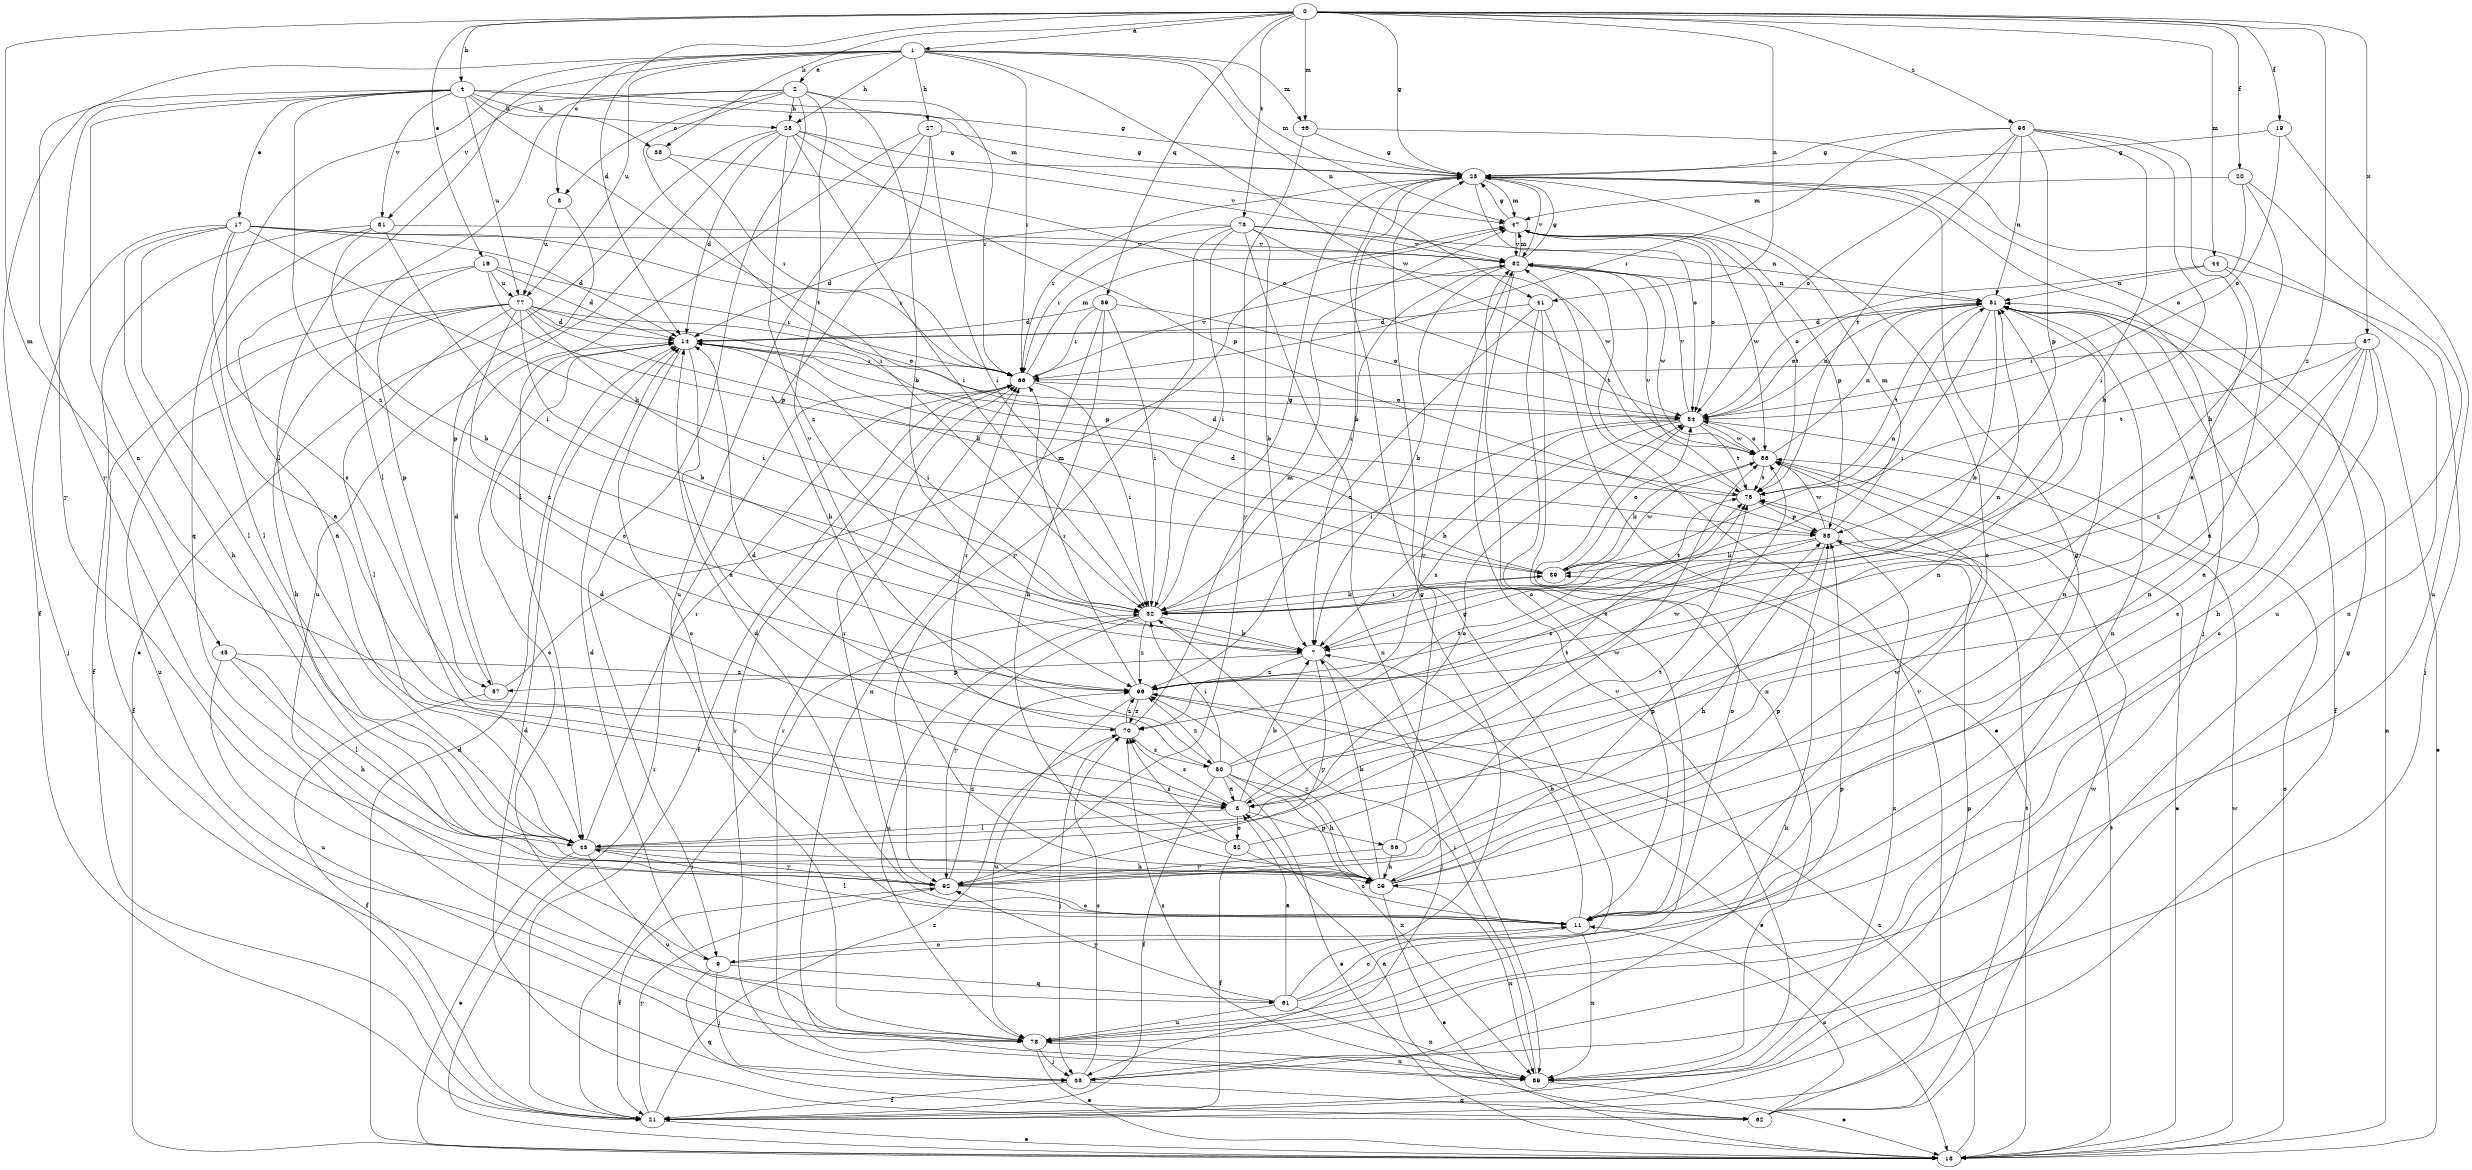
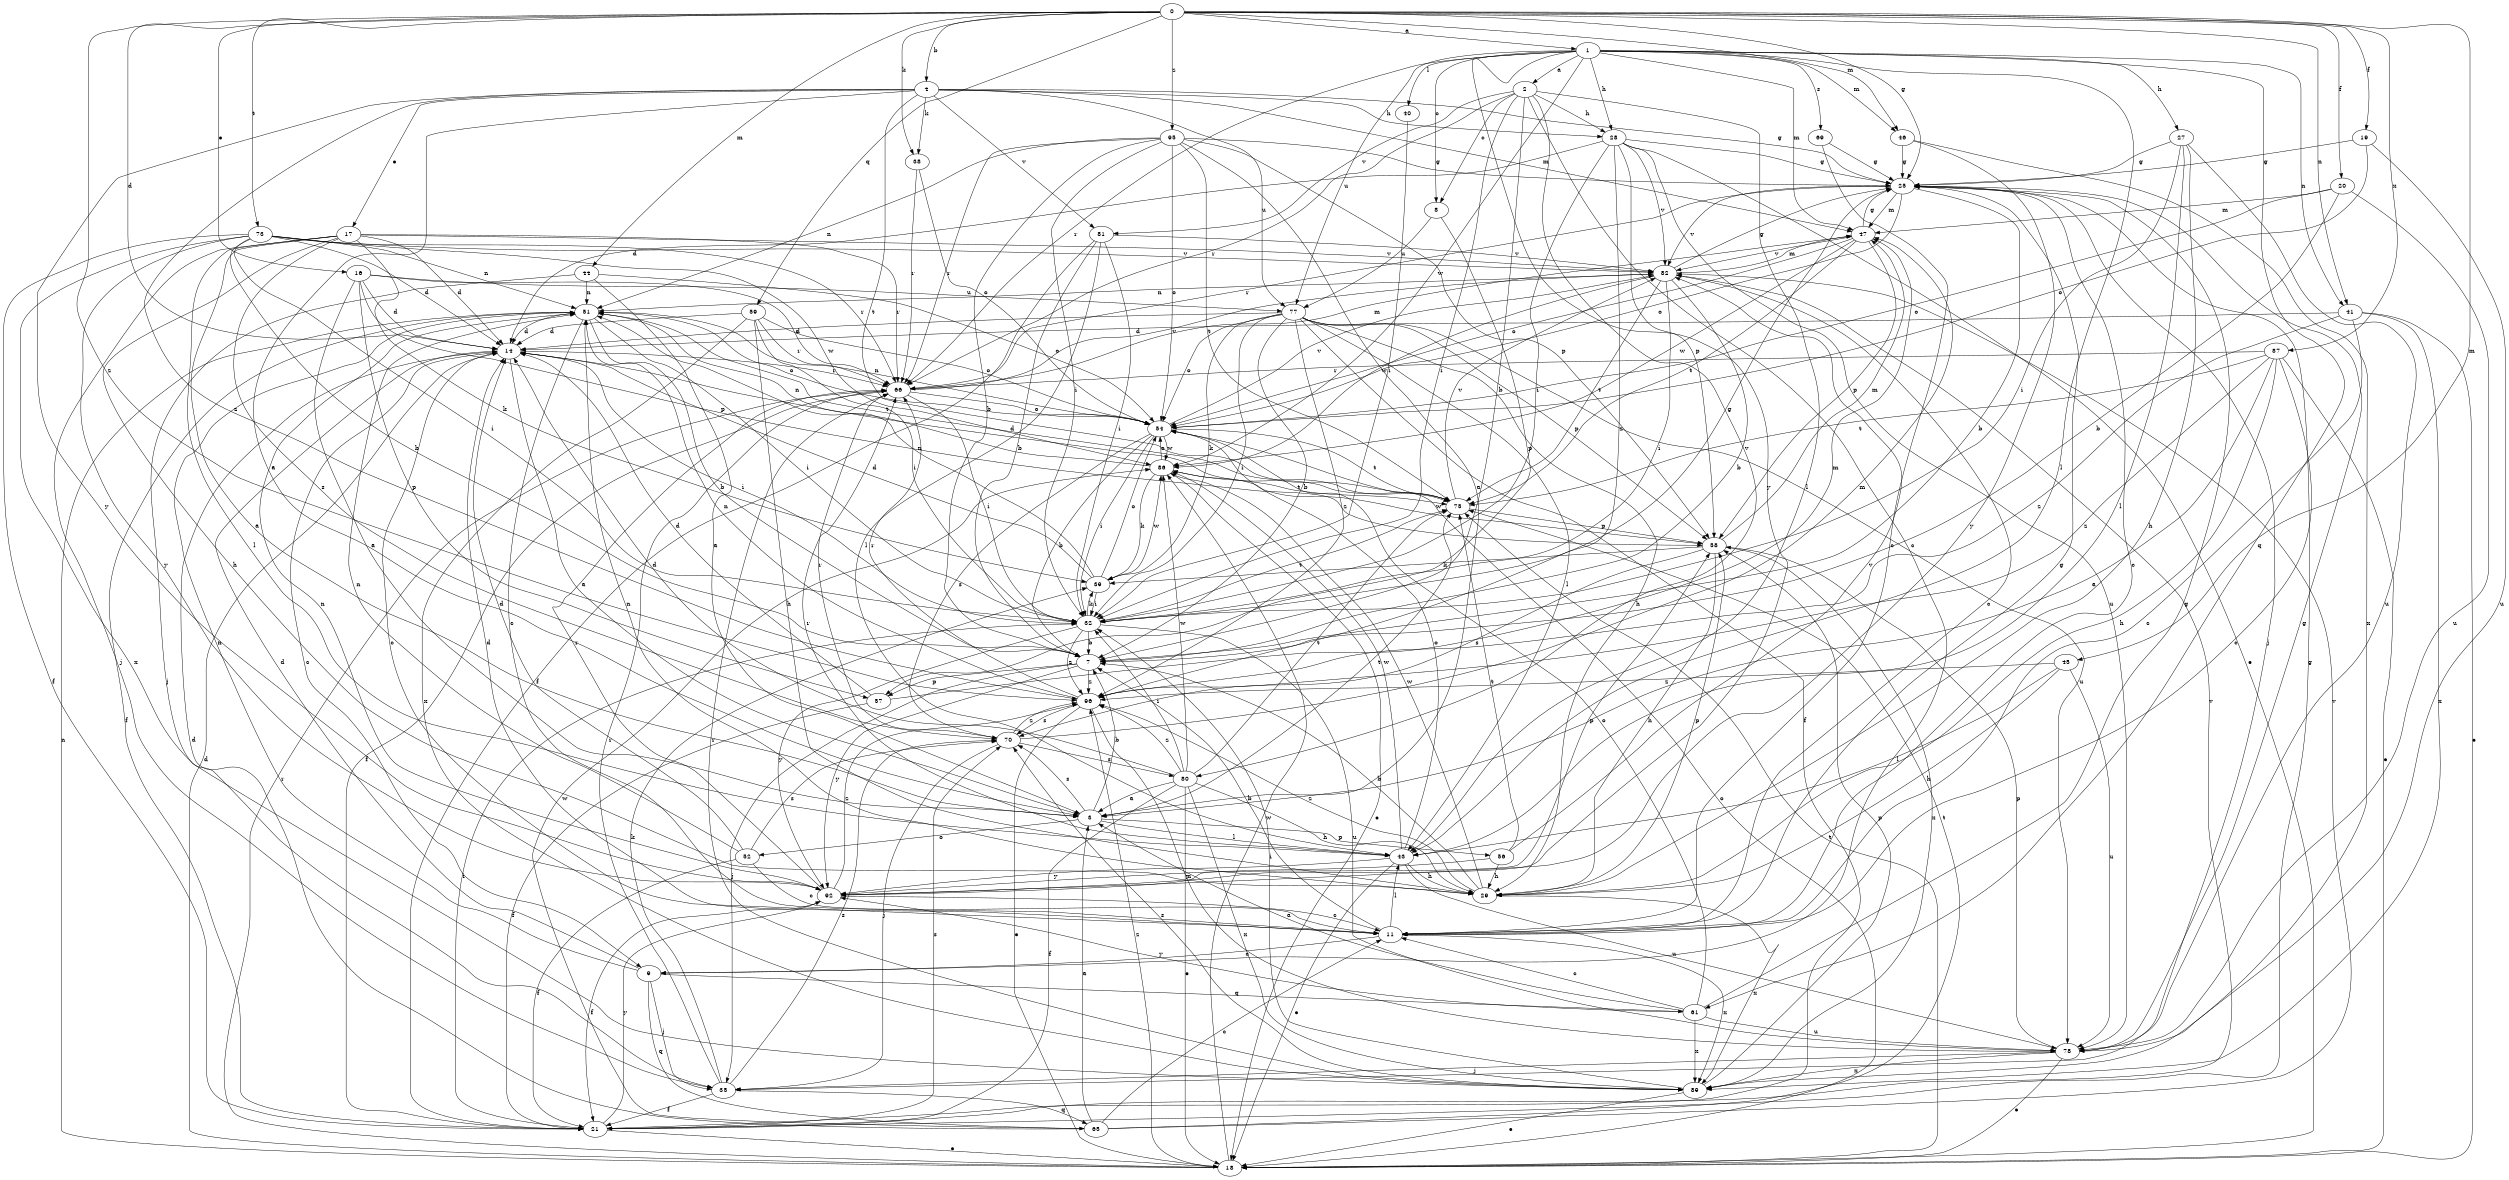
  strict digraph {
    0
    1
    4
    14
    16
    19
    20
    25
    38
    44
    45
    46
    n13 [label=41]
    59
    73
    87
    95
    96
    2
    8
    27
    28
+   40
    43
    47
    61
    66
+   69
    77
    86
    92
    81
    3
    75
    17
    21
    9
    32
    11
    57
    58
    54
    78
    7
    35
    82
    51
    29
    89
    18
    70
    80
    39
-   62
+   62 [label=65]
    52
    56
    0 -> 1 [label=a]
    0 -> 4 [label=b]
    0 -> 14 [label=d]
    0 -> 16 [label=e]
    0 -> 19 [label=f]
    0 -> 20 [label=f]
    0 -> 25 [label=g]
    0 -> 38 [label=k]
    0 -> 44 [label=m]
    0 -> 45 [label=m]
    0 -> 46 [label=m]
    0 -> n13 [label=n]
    0 -> 59 [label=q]
    0 -> 73 [label=t]
    0 -> 87 [label=x]
    0 -> 95 [label=z]
    0 -> 96 [label=z]
    1 -> 46 [label=m]
    1 -> n13 [label=n]
    1 -> 2 [label=a]
    1 -> 8 [label=c]
    1 -> 27 [label=h]
    1 -> 28 [label=h]
+   1 -> 40 [label=l]
    1 -> 43 [label=l]
    1 -> 47 [label=m]
    1 -> 61 [label=q]
    1 -> 66 [label=r]
+   1 -> 69 [label=s]
    1 -> 77 [label=u]
    1 -> 86 [label=w]
    1 -> 92 [label=y]
    4 -> 25 [label=g]
    4 -> 38 [label=k]
    4 -> 96 [label=z]
    4 -> 28 [label=h]
    4 -> 47 [label=m]
    4 -> 77 [label=u]
    4 -> 92 [label=y]
    4 -> 81 [label=v]
    4 -> 3 [label=a]
    4 -> 75 [label=t]
    4 -> 17 [label=e]
-   4 -> 21 [label=f]
+   73 -> 21 [label=f]
    14 -> 66 [label=r]
    14 -> 3 [label=a]
    14 -> 9 [label=c]
    14 -> 32 [label=i]
    14 -> 11 [label=c]
    16 -> 14 [label=d]
    16 -> 66 [label=r]
    16 -> 77 [label=u]
    16 -> 3 [label=a]
    16 -> 57 [label=p]
    16 -> 58 [label=p]
    19 -> 25 [label=g]
    19 -> 54 [label=o]
    19 -> 78 [label=u]
    20 -> 47 [label=m]
    20 -> 54 [label=o]
    20 -> 78 [label=u]
    20 -> 7 [label=b]
    25 -> 47 [label=m]
    25 -> 66 [label=r]
    25 -> 11 [label=c]
    25 -> 54 [label=o]
    25 -> 7 [label=b]
    25 -> 35 [label=j]
    25 -> 82 [label=v]
    38 -> 66 [label=r]
    38 -> 54 [label=o]
    44 -> 3 [label=a]
    44 -> 54 [label=o]
    44 -> 35 [label=j]
    44 -> 51 [label=n]
    45 -> 96 [label=z]
    45 -> 43 [label=l]
    45 -> 78 [label=u]
    45 -> 29 [label=h]
    46 -> 25 [label=g]
    46 -> 92 [label=y]
    46 -> 89 [label=x]
    n13 -> 14 [label=d]
    n13 -> 96 [label=z]
    n13 -> 11 [label=c]
    n13 -> 89 [label=x]
    n13 -> 18 [label=e]
    59 -> 14 [label=d]
    59 -> 66 [label=r]
    59 -> 32 [label=i]
    59 -> 54 [label=o]
    59 -> 29 [label=h]
    59 -> 89 [label=x]
    73 -> 14 [label=d]
    73 -> 66 [label=r]
    73 -> 86 [label=w]
    73 -> 92 [label=y]
    73 -> 32 [label=i]
    73 -> 7 [label=b]
    73 -> 82 [label=v]
    73 -> 51 [label=n]
    73 -> 89 [label=x]
    87 -> 96 [label=z]
    87 -> 66 [label=r]
    87 -> 3 [label=a]
    87 -> 75 [label=t]
    87 -> 11 [label=c]
    87 -> 29 [label=h]
    87 -> 18 [label=e]
    95 -> 25 [label=g]
    95 -> 66 [label=r]
    95 -> 3 [label=a]
    95 -> 75 [label=t]
    95 -> 32 [label=i]
    95 -> 58 [label=p]
    95 -> 54 [label=o]
    95 -> 7 [label=b]
    95 -> 51 [label=n]
    96 -> 66 [label=r]
    96 -> 78 [label=u]
    96 -> 51 [label=n]
    96 -> 18 [label=e]
    96 -> 70 [label=s]
    2 -> 8 [label=c]
    2 -> 28 [label=h]
    2 -> 43 [label=l]
    2 -> 66 [label=r]
    2 -> 81 [label=v]
    2 -> 9 [label=c]
    2 -> 32 [label=i]
    2 -> 7 [label=b]
    2 -> 80 [label=v]
    8 -> 77 [label=u]
    8 -> 57 [label=p]
    27 -> 25 [label=g]
    27 -> 43 [label=l]
    27 -> 32 [label=i]
    27 -> 78 [label=u]
    27 -> 29 [label=h]
    28 -> 14 [label=d]
    28 -> 25 [label=g]
    28 -> 96 [label=z]
    28 -> 32 [label=i]
    28 -> 58 [label=p]
    28 -> 78 [label=u]
    28 -> 82 [label=v]
    28 -> 18 [label=e]
+   40 -> 32 [label=i]
    43 -> 66 [label=r]
    43 -> 86 [label=w]
    43 -> 92 [label=y]
    43 -> 54 [label=o]
    43 -> 78 [label=u]
    43 -> 29 [label=h]
    43 -> 18 [label=e]
    47 -> 25 [label=g]
    47 -> 86 [label=w]
    47 -> 75 [label=t]
    47 -> 58 [label=p]
    47 -> 54 [label=o]
    47 -> 82 [label=v]
    61 -> 25 [label=g]
    61 -> 92 [label=y]
    61 -> 3 [label=a]
    61 -> 11 [label=c]
    61 -> 54 [label=o]
    61 -> 78 [label=u]
    61 -> 89 [label=x]
    66 -> 47 [label=m]
    66 -> 21 [label=f]
    66 -> 32 [label=i]
    66 -> 54 [label=o]
    66 -> 82 [label=v]
+   69 -> 25 [label=g]
+   69 -> 11 [label=c]
    77 -> 14 [label=d]
    77 -> 96 [label=z]
    77 -> 43 [label=l]
    77 -> 21 [label=f]
    77 -> 32 [label=i]
    77 -> 58 [label=p]
    77 -> 54 [label=o]
    77 -> 78 [label=u]
    77 -> 7 [label=b]
    77 -> 29 [label=h]
    77 -> 39 [label=k]
    86 -> 75 [label=t]
    86 -> 54 [label=o]
    86 -> 51 [label=n]
    86 -> 18 [label=e]
    86 -> 39 [label=k]
    92 -> 96 [label=z]
    92 -> 66 [label=r]
    92 -> 21 [label=f]
    92 -> 11 [label=c]
    92 -> 58 [label=p]
    92 -> 51 [label=n]
    81 -> 43 [label=l]
    81 -> 21 [label=f]
    81 -> 32 [label=i]
    81 -> 7 [label=b]
    81 -> 82 [label=v]
    3 -> 43 [label=l]
    3 -> 75 [label=t]
    3 -> 7 [label=b]
    3 -> 70 [label=s]
    3 -> 52 [label=o]
    3 -> 56 [label=p]
    75 -> 14 [label=d]
    75 -> 58 [label=p]
    75 -> 82 [label=v]
    17 -> 14 [label=d]
    17 -> 43 [label=l]
    17 -> 66 [label=r]
    17 -> 3 [label=a]
    17 -> 35 [label=j]
    17 -> 82 [label=v]
    17 -> 29 [label=h]
    17 -> 70 [label=s]
    17 -> 39 [label=k]
    21 -> 25 [label=g]
    21 -> 92 [label=y]
    21 -> 32 [label=i]
    21 -> 82 [label=v]
    21 -> 18 [label=e]
    21 -> 70 [label=s]
    9 -> 14 [label=d]
    9 -> 61 [label=q]
    9 -> 35 [label=j]
    9 -> 51 [label=n]
    9 -> 62 [label=q]
    32 -> 25 [label=g]
    32 -> 96 [label=z]
    32 -> 92 [label=y]
    32 -> 75 [label=t]
    32 -> 78 [label=u]
    32 -> 7 [label=b]
    32 -> 39 [label=k]
    11 -> 14 [label=d]
    11 -> 25 [label=g]
    11 -> 43 [label=l]
    11 -> 9 [label=c]
    11 -> 7 [label=b]
    11 -> 89 [label=x]
    57 -> 14 [label=d]
    57 -> 47 [label=m]
    57 -> 21 [label=f]
    58 -> 47 [label=m]
    58 -> 86 [label=w]
    58 -> 29 [label=h]
    58 -> 89 [label=x]
    58 -> 70 [label=s]
    58 -> 39 [label=k]
    54 -> 86 [label=w]
    54 -> 75 [label=t]
    54 -> 32 [label=i]
    54 -> 7 [label=b]
    54 -> 82 [label=v]
    54 -> 51 [label=n]
    54 -> 70 [label=s]
    78 -> 25 [label=g]
    78 -> 58 [label=p]
    78 -> 35 [label=j]
    78 -> 89 [label=x]
    78 -> 18 [label=e]
    7 -> 96 [label=z]
    7 -> 92 [label=y]
    7 -> 57 [label=p]
    7 -> 35 [label=j]
    35 -> 66 [label=r]
    35 -> 21 [label=f]
    35 -> 70 [label=s]
    35 -> 39 [label=k]
    35 -> 62 [label=q]
    82 -> 25 [label=g]
    82 -> 47 [label=m]
    82 -> 86 [label=w]
    82 -> 75 [label=t]
    82 -> 32 [label=i]
    82 -> 11 [label=c]
    82 -> 7 [label=b]
    82 -> 51 [label=n]
    51 -> 14 [label=d]
    51 -> 75 [label=t]
    51 -> 21 [label=f]
    51 -> 32 [label=i]
    51 -> 11 [label=c]
    51 -> 54 [label=o]
    51 -> 7 [label=b]
    29 -> 96 [label=z]
    29 -> 86 [label=w]
    29 -> 58 [label=p]
    29 -> 7 [label=b]
    29 -> 51 [label=n]
    29 -> 89 [label=x]
-   29 -> 18 [label=e]
    89 -> 66 [label=r]
    89 -> 32 [label=i]
    89 -> 58 [label=p]
    89 -> 18 [label=e]
    89 -> 70 [label=s]
    18 -> 14 [label=d]
    18 -> 96 [label=z]
    18 -> 66 [label=r]
    18 -> 86 [label=w]
    18 -> 75 [label=t]
    18 -> 54 [label=o]
    18 -> 51 [label=n]
    70 -> 96 [label=z]
    70 -> 47 [label=m]
    70 -> 66 [label=r]
    70 -> 35 [label=j]
    70 -> 80 [label=s]
    80 -> 14 [label=d]
    80 -> 96 [label=z]
    80 -> 86 [label=w]
    80 -> 3 [label=a]
    80 -> 75 [label=t]
    80 -> 21 [label=f]
    80 -> 32 [label=i]
    80 -> 29 [label=h]
    80 -> 89 [label=x]
    80 -> 18 [label=e]
    39 -> 14 [label=d]
    39 -> 86 [label=w]
    39 -> 32 [label=i]
    39 -> 54 [label=o]
    39 -> 51 [label=n]
    62 -> 14 [label=d]
    62 -> 86 [label=w]
    62 -> 3 [label=a]
    62 -> 75 [label=t]
    62 -> 11 [label=c]
    62 -> 82 [label=v]
    52 -> 14 [label=d]
    52 -> 21 [label=f]
    52 -> 11 [label=c]
    52 -> 51 [label=n]
    52 -> 70 [label=s]
    56 -> 92 [label=y]
    56 -> 75 [label=t]
    56 -> 82 [label=v]
    56 -> 29 [label=h]
  }
